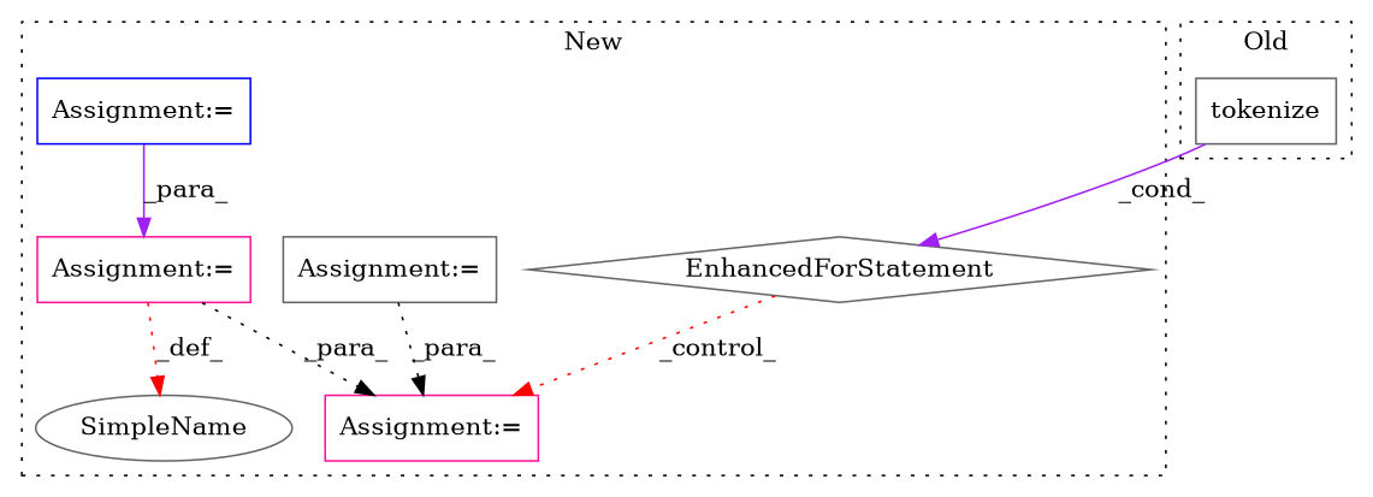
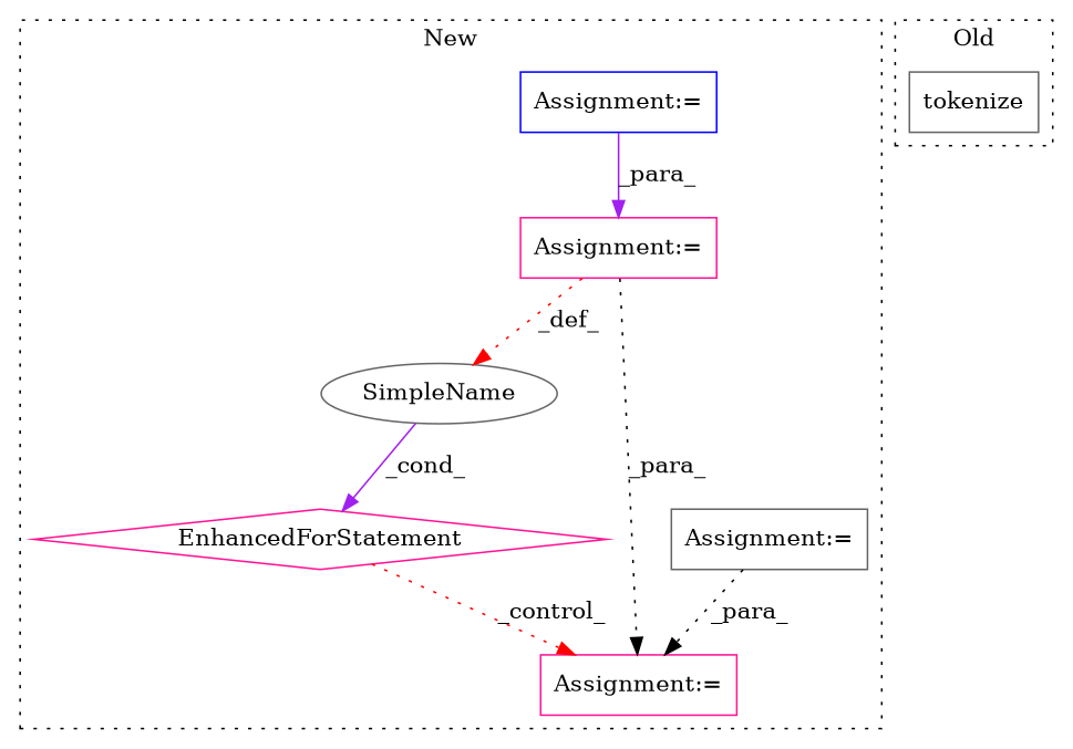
  digraph {
    node [a=7 color=deeppink l="67,2" s="693,802" shape=box]
    edge [color=red style=dotted]
-   n1 [a=70 color=gray40 label=EnhancedForStatement shape=diamond]
+   n1 [a=70 label=EnhancedForStatement shape=diamond]
    n2 [label="Assignment:="]
    n3 [a=42 color=gray40 l=5 label=SimpleName s=764 shape=ellipse]
    n4 [l=1 label="Assignment:=" s=969]
    n5 [color=gray40 l=1 label="Assignment:=" s=617]
    n6 [color=blue l=7 label="Assignment:=" s=509]
    n7 [a=32 color=gray40 l="9,1" label=tokenize s="454,467"]
    subgraph cluster_1 {
      label=New
      style=dotted
      n1
      n2
      n3
      n4
      n5
      n6
    }
    subgraph cluster_2 {
      label=Old
      style=dotted
      n7
    }
    n1 -> n4 [label=_control_]
    n2 -> n3 [label=_def_]
    n2 -> n4 [color=black label=_para_]
-   n7 -> n1 [color=purple label=_cond_ style=solid]
+   n3 -> n1 [color=purple label=_cond_ style=solid]
    n5 -> n4 [color=black label=_para_]
    n6 -> n2 [color=purple label=_para_ style=solid]
  }
